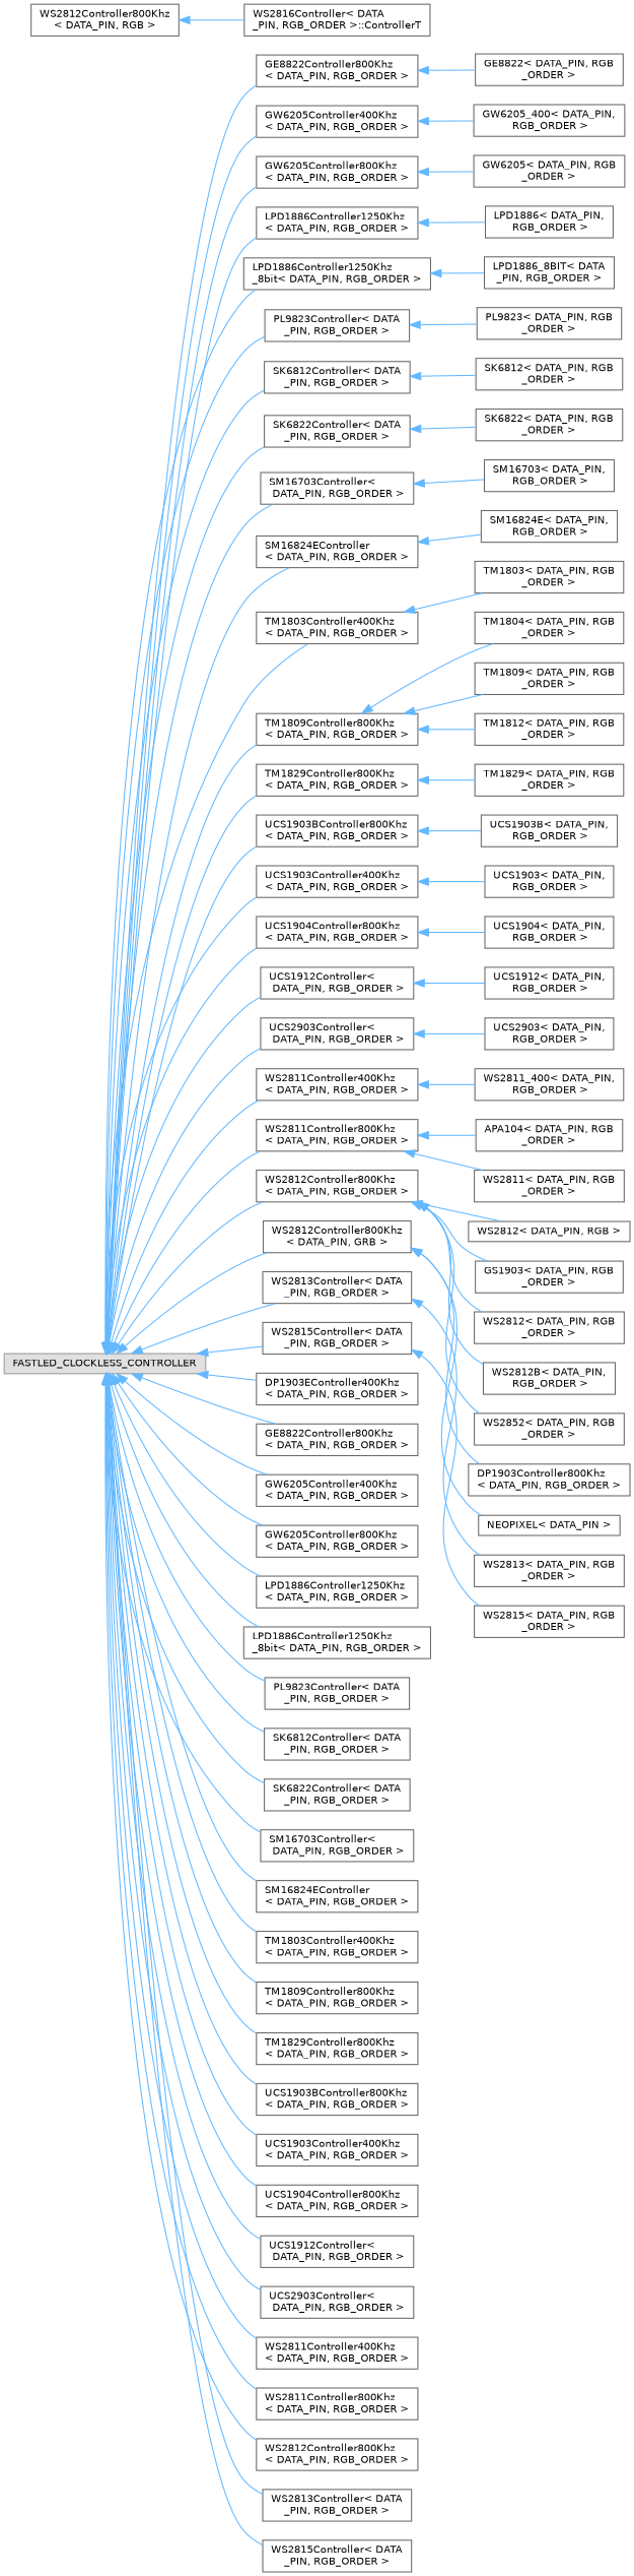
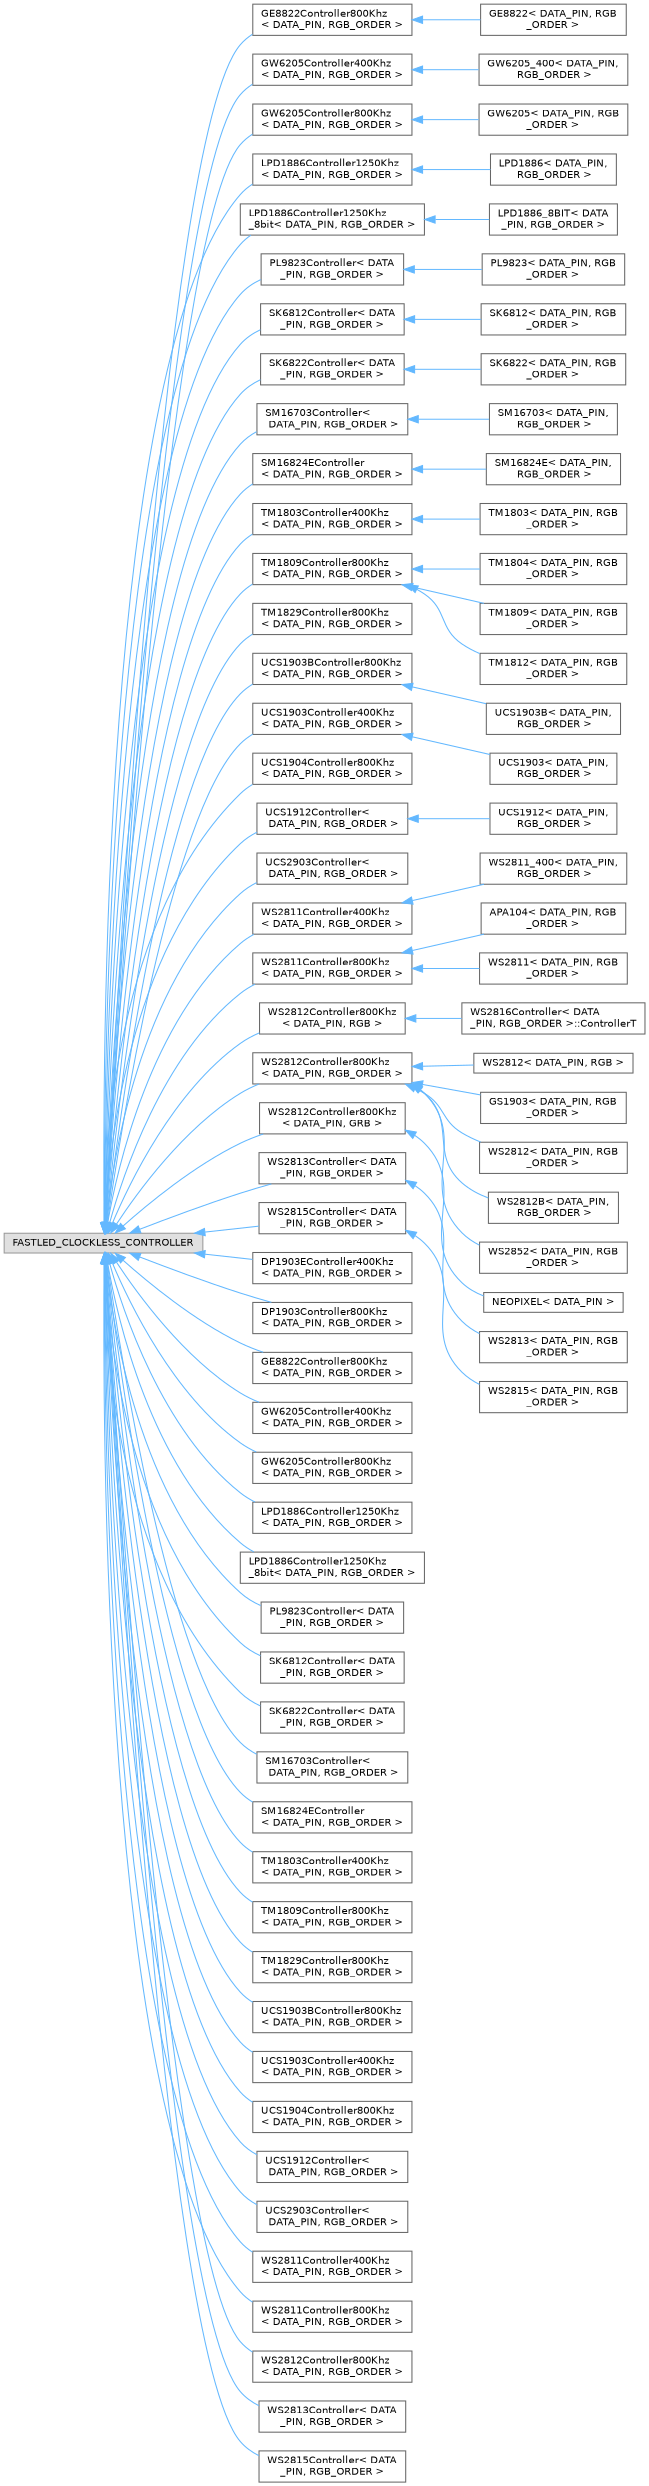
  digraph {
    rankdir=LR
    node [color=grey40 fillcolor=white fontname=Helvetica fontsize=10 shape=box style=filled]
    edge [color=steelblue1 dir=back fontname=Helvetica fontsize=10 labelfontname=Helvetica labelfontsize=10 style=solid]
    n1 [color=grey60 fillcolor="#E0E0E0" height=0.2 label=FASTLED_CLOCKLESS_CONTROLLER width=0.4]
    n2 [height=0.2 label="GE8822Controller800Khz\l\< DATA_PIN, RGB_ORDER \>" width=0.4]
    n3 [height=0.2 label="GW6205Controller400Khz\l\< DATA_PIN, RGB_ORDER \>" width=0.4]
    n4 [height=0.2 label="GW6205Controller800Khz\l\< DATA_PIN, RGB_ORDER \>" width=0.4]
    n5 [height=0.2 label="LPD1886Controller1250Khz\l\< DATA_PIN, RGB_ORDER \>" width=0.4]
    n6 [height=0.2 label="LPD1886Controller1250Khz\l_8bit\< DATA_PIN, RGB_ORDER \>" width=0.4]
    n7 [height=0.2 label="PL9823Controller\< DATA\l_PIN, RGB_ORDER \>" width=0.4]
    n8 [height=0.2 label="SK6812Controller\< DATA\l_PIN, RGB_ORDER \>" width=0.4]
    n9 [height=0.2 label="SK6822Controller\< DATA\l_PIN, RGB_ORDER \>" width=0.4]
    n10 [height=0.2 label="SM16703Controller\<\l DATA_PIN, RGB_ORDER \>" width=0.4]
    n11 [height=0.2 label="SM16824EController\l\< DATA_PIN, RGB_ORDER \>" width=0.4]
    n12 [height=0.2 label="TM1803Controller400Khz\l\< DATA_PIN, RGB_ORDER \>" width=0.4]
    n13 [height=0.2 label="TM1809Controller800Khz\l\< DATA_PIN, RGB_ORDER \>" width=0.4]
    n14 [height=0.2 label="TM1829Controller800Khz\l\< DATA_PIN, RGB_ORDER \>" width=0.4]
    n15 [height=0.2 label="UCS1903BController800Khz\l\< DATA_PIN, RGB_ORDER \>" width=0.4]
    n16 [height=0.2 label="UCS1903Controller400Khz\l\< DATA_PIN, RGB_ORDER \>" width=0.4]
    n17 [height=0.2 label="UCS1904Controller800Khz\l\< DATA_PIN, RGB_ORDER \>" width=0.4]
    n18 [height=0.2 label="UCS1912Controller\<\l DATA_PIN, RGB_ORDER \>" width=0.4]
    n19 [height=0.2 label="UCS2903Controller\<\l DATA_PIN, RGB_ORDER \>" width=0.4]
    n20 [height=0.2 label="WS2811Controller400Khz\l\< DATA_PIN, RGB_ORDER \>" width=0.4]
    n21 [height=0.2 label="WS2811Controller800Khz\l\< DATA_PIN, RGB_ORDER \>" width=0.4]
    n22 [height=0.2 label="WS2812Controller800Khz\l\< DATA_PIN, RGB \>" width=0.4]
    n23 [height=0.2 label="WS2812Controller800Khz\l\< DATA_PIN, RGB_ORDER \>" width=0.4]
    n24 [height=0.2 label="WS2812Controller800Khz\l\< DATA_PIN, GRB \>" width=0.4]
    n25 [height=0.2 label="WS2813Controller\< DATA\l_PIN, RGB_ORDER \>" width=0.4]
    n26 [height=0.2 label="WS2815Controller\< DATA\l_PIN, RGB_ORDER \>" width=0.4]
    n27 [height=0.2 label="DP1903EController400Khz\l\< DATA_PIN, RGB_ORDER \>" width=0.4]
    n28 [height=0.2 label="DP1903Controller800Khz\l\< DATA_PIN, RGB_ORDER \>" width=0.4]
    n29 [height=0.2 label="GE8822Controller800Khz\l\< DATA_PIN, RGB_ORDER \>" width=0.4]
    n30 [height=0.2 label="GW6205Controller400Khz\l\< DATA_PIN, RGB_ORDER \>" width=0.4]
    n31 [height=0.2 label="GW6205Controller800Khz\l\< DATA_PIN, RGB_ORDER \>" width=0.4]
    n32 [height=0.2 label="LPD1886Controller1250Khz\l\< DATA_PIN, RGB_ORDER \>" width=0.4]
    n33 [height=0.2 label="LPD1886Controller1250Khz\l_8bit\< DATA_PIN, RGB_ORDER \>" width=0.4]
    n34 [height=0.2 label="PL9823Controller\< DATA\l_PIN, RGB_ORDER \>" width=0.4]
    n35 [height=0.2 label="SK6812Controller\< DATA\l_PIN, RGB_ORDER \>" width=0.4]
    n36 [height=0.2 label="SK6822Controller\< DATA\l_PIN, RGB_ORDER \>" width=0.4]
    n37 [height=0.2 label="SM16703Controller\<\l DATA_PIN, RGB_ORDER \>" width=0.4]
    n38 [height=0.2 label="SM16824EController\l\< DATA_PIN, RGB_ORDER \>" width=0.4]
    n39 [height=0.2 label="TM1803Controller400Khz\l\< DATA_PIN, RGB_ORDER \>" width=0.4]
    n40 [height=0.2 label="TM1809Controller800Khz\l\< DATA_PIN, RGB_ORDER \>" width=0.4]
    n41 [height=0.2 label="TM1829Controller800Khz\l\< DATA_PIN, RGB_ORDER \>" width=0.4]
    n42 [height=0.2 label="UCS1903BController800Khz\l\< DATA_PIN, RGB_ORDER \>" width=0.4]
    n43 [height=0.2 label="UCS1903Controller400Khz\l\< DATA_PIN, RGB_ORDER \>" width=0.4]
    n44 [height=0.2 label="UCS1904Controller800Khz\l\< DATA_PIN, RGB_ORDER \>" width=0.4]
    n45 [height=0.2 label="UCS1912Controller\<\l DATA_PIN, RGB_ORDER \>" width=0.4]
    n46 [height=0.2 label="UCS2903Controller\<\l DATA_PIN, RGB_ORDER \>" width=0.4]
    n47 [height=0.2 label="WS2811Controller400Khz\l\< DATA_PIN, RGB_ORDER \>" width=0.4]
    n48 [height=0.2 label="WS2811Controller800Khz\l\< DATA_PIN, RGB_ORDER \>" width=0.4]
    n49 [height=0.2 label="WS2812Controller800Khz\l\< DATA_PIN, RGB_ORDER \>" width=0.4]
    n50 [height=0.2 label="WS2813Controller\< DATA\l_PIN, RGB_ORDER \>" width=0.4]
    n51 [height=0.2 label="WS2815Controller\< DATA\l_PIN, RGB_ORDER \>" width=0.4]
    n52 [height=0.2 label="GE8822\< DATA_PIN, RGB\l_ORDER \>" width=0.4]
    n53 [height=0.2 label="GW6205_400\< DATA_PIN,\l RGB_ORDER \>" width=0.4]
    n54 [height=0.2 label="GW6205\< DATA_PIN, RGB\l_ORDER \>" width=0.4]
    n55 [height=0.2 label="LPD1886\< DATA_PIN,\l RGB_ORDER \>" width=0.4]
    n56 [height=0.2 label="LPD1886_8BIT\< DATA\l_PIN, RGB_ORDER \>" width=0.4]
    n57 [height=0.2 label="PL9823\< DATA_PIN, RGB\l_ORDER \>" width=0.4]
    n58 [height=0.2 label="SK6812\< DATA_PIN, RGB\l_ORDER \>" width=0.4]
    n59 [height=0.2 label="SK6822\< DATA_PIN, RGB\l_ORDER \>" width=0.4]
    n60 [height=0.2 label="SM16703\< DATA_PIN,\l RGB_ORDER \>" width=0.4]
    n61 [height=0.2 label="SM16824E\< DATA_PIN,\l RGB_ORDER \>" width=0.4]
    n62 [height=0.2 label="TM1803\< DATA_PIN, RGB\l_ORDER \>" width=0.4]
    n63 [height=0.2 label="TM1804\< DATA_PIN, RGB\l_ORDER \>" width=0.4]
    n64 [height=0.2 label="TM1809\< DATA_PIN, RGB\l_ORDER \>" width=0.4]
    n65 [height=0.2 label="TM1812\< DATA_PIN, RGB\l_ORDER \>" width=0.4]
-   n66 [height=0.2 label="TM1829\< DATA_PIN, RGB\l_ORDER \>" width=0.4]
    n67 [height=0.2 label="UCS1903B\< DATA_PIN,\l RGB_ORDER \>" width=0.4]
    n68 [height=0.2 label="UCS1903\< DATA_PIN,\l RGB_ORDER \>" width=0.4]
-   n69 [height=0.2 label="UCS1904\< DATA_PIN,\l RGB_ORDER \>" width=0.4]
    n70 [height=0.2 label="UCS1912\< DATA_PIN,\l RGB_ORDER \>" width=0.4]
-   n71 [height=0.2 label="UCS2903\< DATA_PIN,\l RGB_ORDER \>" width=0.4]
    n72 [height=0.2 label="WS2811_400\< DATA_PIN,\l RGB_ORDER \>" width=0.4]
    n73 [height=0.2 label="APA104\< DATA_PIN, RGB\l_ORDER \>" width=0.4]
    n74 [height=0.2 label="WS2811\< DATA_PIN, RGB\l_ORDER \>" width=0.4]
    n75 [height=0.2 label="WS2816Controller\< DATA\l_PIN, RGB_ORDER \>::ControllerT" width=0.4]
    n76 [height=0.2 label="WS2812\< DATA_PIN, RGB \>" width=0.4]
    n77 [height=0.2 label="GS1903\< DATA_PIN, RGB\l_ORDER \>" width=0.4]
    n78 [height=0.2 label="WS2812\< DATA_PIN, RGB\l_ORDER \>" width=0.4]
    n79 [height=0.2 label="WS2812B\< DATA_PIN,\l RGB_ORDER \>" width=0.4]
    n80 [height=0.2 label="WS2852\< DATA_PIN, RGB\l_ORDER \>" width=0.4]
    n81 [height=0.2 label="NEOPIXEL\< DATA_PIN \>" width=0.4]
    n82 [height=0.2 label="WS2813\< DATA_PIN, RGB\l_ORDER \>" width=0.4]
    n83 [height=0.2 label="WS2815\< DATA_PIN, RGB\l_ORDER \>" width=0.4]
    n1 -> n2
    n1 -> n3
    n1 -> n4
    n1 -> n5
    n1 -> n6
    n1 -> n7
    n1 -> n8
    n1 -> n9
    n1 -> n10
    n1 -> n11
    n1 -> n12
    n1 -> n13
    n1 -> n14
    n1 -> n15
    n1 -> n16
    n1 -> n17
    n1 -> n18
    n1 -> n19
    n1 -> n20
    n1 -> n21
+   n1 -> n22
    n1 -> n23
    n1 -> n24
    n1 -> n25
    n1 -> n26
    n1 -> n27
-   n24 -> n28
+   n1 -> n28
    n1 -> n29
    n1 -> n30
    n1 -> n31
    n1 -> n32
    n1 -> n33
    n1 -> n34
    n1 -> n35
    n1 -> n36
    n1 -> n37
    n1 -> n38
    n1 -> n39
    n1 -> n40
    n1 -> n41
    n1 -> n42
    n1 -> n43
    n1 -> n44
    n1 -> n45
    n1 -> n46
    n1 -> n47
    n1 -> n48
    n1 -> n49
    n1 -> n50
    n1 -> n51
    n2 -> n52
    n3 -> n53
    n4 -> n54
    n5 -> n55
    n6 -> n56
    n7 -> n57
    n8 -> n58
    n9 -> n59
    n10 -> n60
    n11 -> n61
    n12 -> n62
    n13 -> n63
    n13 -> n64
    n13 -> n65
-   n14 -> n66
    n15 -> n67
    n16 -> n68
-   n17 -> n69
    n18 -> n70
-   n19 -> n71
    n20 -> n72
    n21 -> n73
    n21 -> n74
    n22 -> n75
    n23 -> n76
    n23 -> n77
    n23 -> n78
    n23 -> n79
    n23 -> n80
    n24 -> n81
    n25 -> n82
    n26 -> n83
  }
